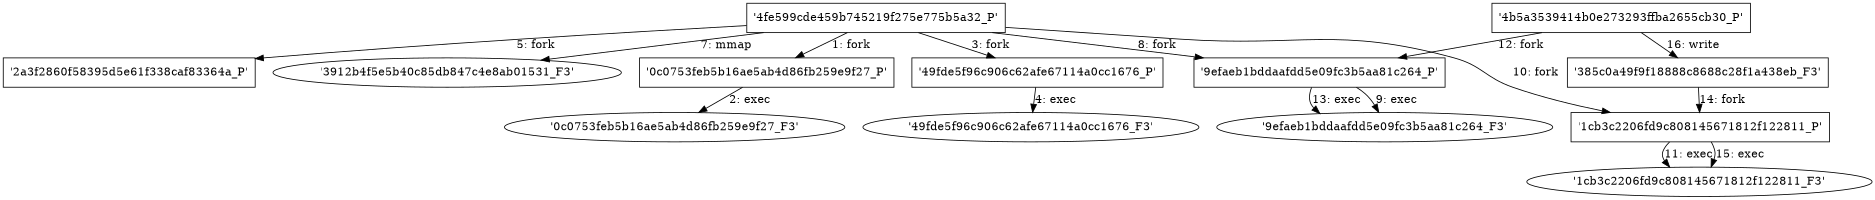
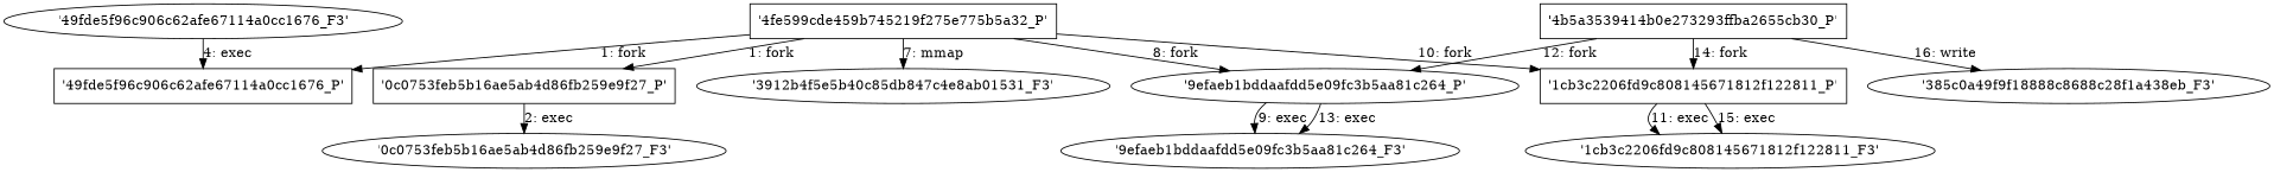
  digraph {
    engine=neato
    fixedsize=false
    fontsize=10
    nodesep=0.3
    rankdir=TB
    ranksep=0
    splines=true
    node [node_type=Process shape=box]
    "'4fe599cde459b745219f275e775b5a32_P'"
    "'0c0753feb5b16ae5ab4d86fb259e9f27_P'"
    "'49fde5f96c906c62afe67114a0cc1676_P'"
-   "'2a3f2860f58395d5e61f338caf83364a_P'"
    "'3912b4f5e5b40c85db847c4e8ab01531_F3'" [node_type=file shape=ellipse]
-   "'9efaeb1bddaafdd5e09fc3b5aa81c264_P'"
+   "'9efaeb1bddaafdd5e09fc3b5aa81c264_P'" [shape=ellipse]
    "'1cb3c2206fd9c808145671812f122811_P'"
    "'0c0753feb5b16ae5ab4d86fb259e9f27_F3'" [node_type=File shape=ellipse]
    "'49fde5f96c906c62afe67114a0cc1676_F3'" [node_type=File shape=ellipse]
    "'9efaeb1bddaafdd5e09fc3b5aa81c264_F3'" [node_type=File shape=ellipse]
    "'1cb3c2206fd9c808145671812f122811_F3'" [node_type=File shape=ellipse]
    n12 [label="'4b5a3539414b0e273293ffba2655cb30_P'"]
-   "'385c0a49f9f18888c8688c28f1a438eb_F3'" [node_type=file]
+   "'385c0a49f9f18888c8688c28f1a438eb_F3'" [node_type=file shape=ellipse]
    "'4fe599cde459b745219f275e775b5a32_P'" -> "'0c0753feb5b16ae5ab4d86fb259e9f27_P'" [label="1: fork"]
-   "'4fe599cde459b745219f275e775b5a32_P'" -> "'49fde5f96c906c62afe67114a0cc1676_P'" [label="3: fork"]
-   "'4fe599cde459b745219f275e775b5a32_P'" -> "'2a3f2860f58395d5e61f338caf83364a_P'" [label="5: fork"]
+   "'4fe599cde459b745219f275e775b5a32_P'" -> "'49fde5f96c906c62afe67114a0cc1676_P'" [label="1: fork"]
    "'4fe599cde459b745219f275e775b5a32_P'" -> "'3912b4f5e5b40c85db847c4e8ab01531_F3'" [label="7: mmap"]
    "'4fe599cde459b745219f275e775b5a32_P'" -> "'9efaeb1bddaafdd5e09fc3b5aa81c264_P'" [label="8: fork"]
    "'4fe599cde459b745219f275e775b5a32_P'" -> "'1cb3c2206fd9c808145671812f122811_P'" [label="10: fork"]
    "'0c0753feb5b16ae5ab4d86fb259e9f27_P'" -> "'0c0753feb5b16ae5ab4d86fb259e9f27_F3'" [label="2: exec"]
-   "'49fde5f96c906c62afe67114a0cc1676_P'" -> "'49fde5f96c906c62afe67114a0cc1676_F3'" [label="4: exec"]
+   "'49fde5f96c906c62afe67114a0cc1676_F3'" -> "'49fde5f96c906c62afe67114a0cc1676_P'" [label="4: exec"]
    "'9efaeb1bddaafdd5e09fc3b5aa81c264_P'" -> "'9efaeb1bddaafdd5e09fc3b5aa81c264_F3'" [label="9: exec"]
    "'9efaeb1bddaafdd5e09fc3b5aa81c264_P'" -> "'9efaeb1bddaafdd5e09fc3b5aa81c264_F3'" [label="13: exec"]
    "'1cb3c2206fd9c808145671812f122811_P'" -> "'1cb3c2206fd9c808145671812f122811_F3'" [label="11: exec"]
    "'1cb3c2206fd9c808145671812f122811_P'" -> "'1cb3c2206fd9c808145671812f122811_F3'" [label="15: exec"]
    n12 -> "'9efaeb1bddaafdd5e09fc3b5aa81c264_P'" [label="12: fork"]
-   "'385c0a49f9f18888c8688c28f1a438eb_F3'" -> "'1cb3c2206fd9c808145671812f122811_P'" [label="14: fork"]
+   n12 -> "'1cb3c2206fd9c808145671812f122811_P'" [label="14: fork"]
    n12 -> "'385c0a49f9f18888c8688c28f1a438eb_F3'" [label="16: write"]
  }
